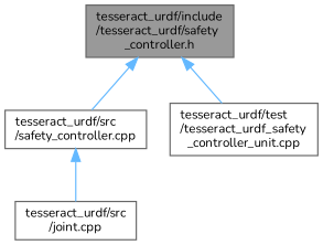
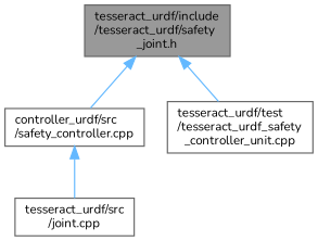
  digraph {
    fontname=Nunito
    node [color=grey40 fillcolor=white fontname=Nunito fontsize=10 shape=box style=filled]
    edge [color=steelblue1 dir=back fontname=Nunito fontsize=10 labelfontname=Helvetica labelfontsize=10 style=solid]
-   n1 [color=gray40 fillcolor=grey60 fontcolor=black height=0.2 label="tesseract_urdf/include\l/tesseract_urdf/safety\l_controller.h" width=0.4]
-   n2 [height=0.2 label="tesseract_urdf/src\l/safety_controller.cpp" width=0.4]
+   n1 [color=gray40 fillcolor=grey60 fontcolor=black height=0.2 label="tesseract_urdf/include\l/tesseract_urdf/safety\l_joint.h" width=0.4]
+   n2 [height=0.2 label="controller_urdf/src\l/safety_controller.cpp" width=0.4]
    n3 [height=0.2 label="tesseract_urdf/test\l/tesseract_urdf_safety\l_controller_unit.cpp" width=0.4]
    n4 [height=0.2 label="tesseract_urdf/src\l/joint.cpp" width=0.4]
    n1 -> n2
    n1 -> n3
    n2 -> n4
  }
